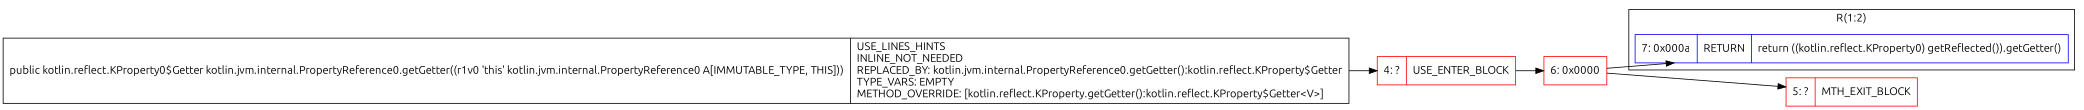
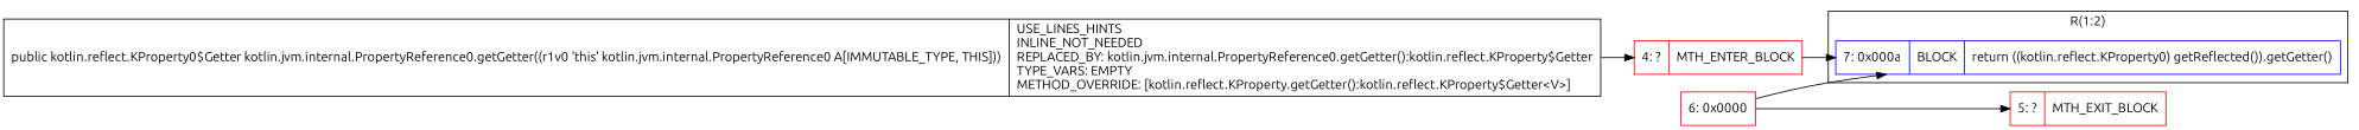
  digraph {
    fontname=Ubuntu
    rankdir=LR
    node [color=red fontname=Ubuntu shape=record]
    edge [fontname=Ubuntu]
-   n1 [color=blue label="{7\:\ 0x000a|RETURN\l|return ((kotlin.reflect.KProperty0) getReflected()).getGetter()\l}"]
+   n1 [color=blue label="{7\:\ 0x000a|BLOCK\l|return ((kotlin.reflect.KProperty0) getReflected()).getGetter()\l}"]
    n2 [label="{5\:\ ?|MTH_EXIT_BLOCK\l}"]
-   n3 [label="{4\:\ ?|USE_ENTER_BLOCK\l}"]
+   n3 [label="{4\:\ ?|MTH_ENTER_BLOCK\l}"]
    n4 [label="{6\:\ 0x0000}"]
    n5 [label="{public kotlin.reflect.KProperty0$Getter kotlin.jvm.internal.PropertyReference0.getGetter((r1v0 'this' kotlin.jvm.internal.PropertyReference0 A[IMMUTABLE_TYPE, THIS]))  | USE_LINES_HINTS\lINLINE_NOT_NEEDED\lREPLACED_BY: kotlin.jvm.internal.PropertyReference0.getGetter():kotlin.reflect.KProperty$Getter\lTYPE_VARS: EMPTY\lMETHOD_OVERRIDE: [kotlin.reflect.KProperty.getGetter():kotlin.reflect.KProperty$Getter\<V\>]\l}" color=""]
    subgraph cluster_1 {
      label="R(1:2)"
      n1
    }
-   n3 -> n4
+   n3 -> n1
    n4 -> n1
    n4 -> n2
    n5 -> n3
  }
